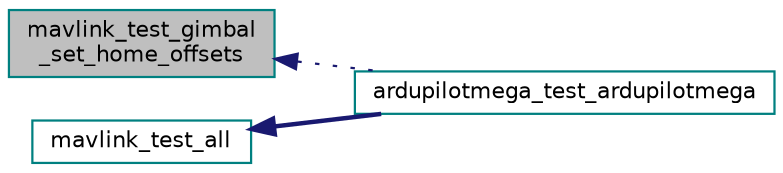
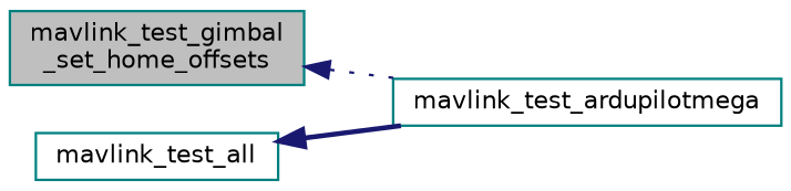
  digraph {
    rankdir=LR
    node [color=teal fillcolor=white fontname=Helvetica fontsize=10 shape=record style=filled]
    edge [color=midnightblue dir=back fontname=Helvetica fontsize=10 labelfontname=Helvetica labelfontsize=10]
    n1 [fillcolor=grey75 fontcolor=black height=0.2 label="mavlink_test_gimbal\l_set_home_offsets" width=0.4]
-   n2 [height=0.2 label=ardupilotmega_test_ardupilotmega width=0.4]
+   n2 [height=0.2 label=mavlink_test_ardupilotmega width=0.4]
    n3 [height=0.2 label=mavlink_test_all width=0.4]
    n1 -> n2 [style=dotted]
    n3 -> n2 [style=bold]
  }
